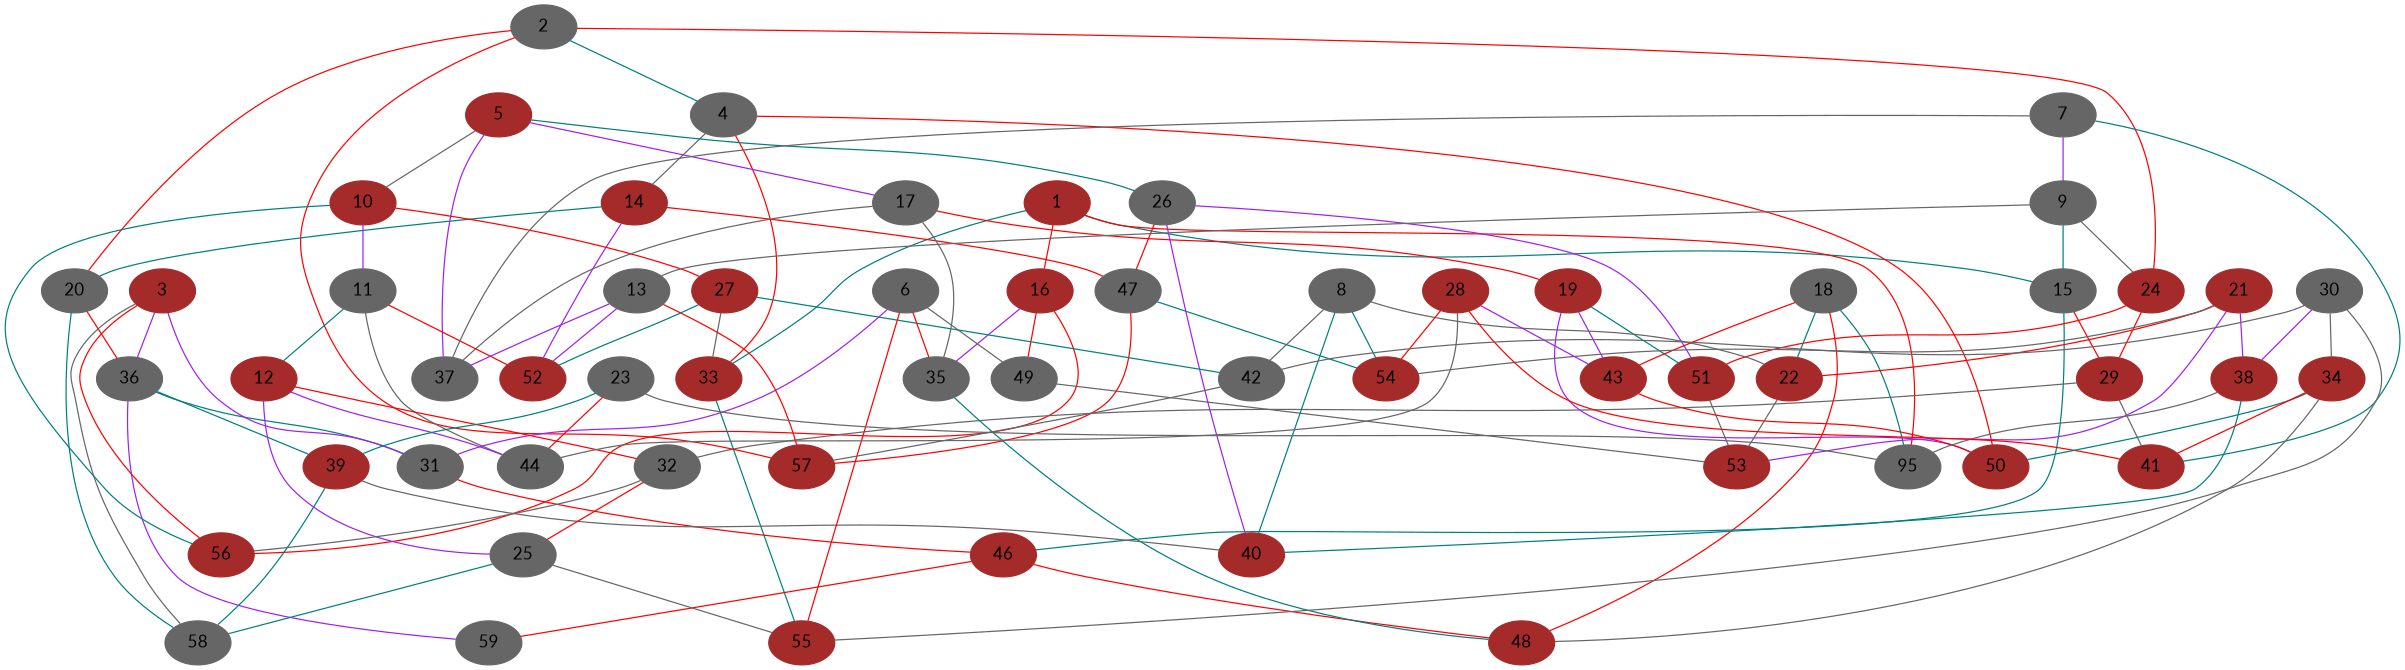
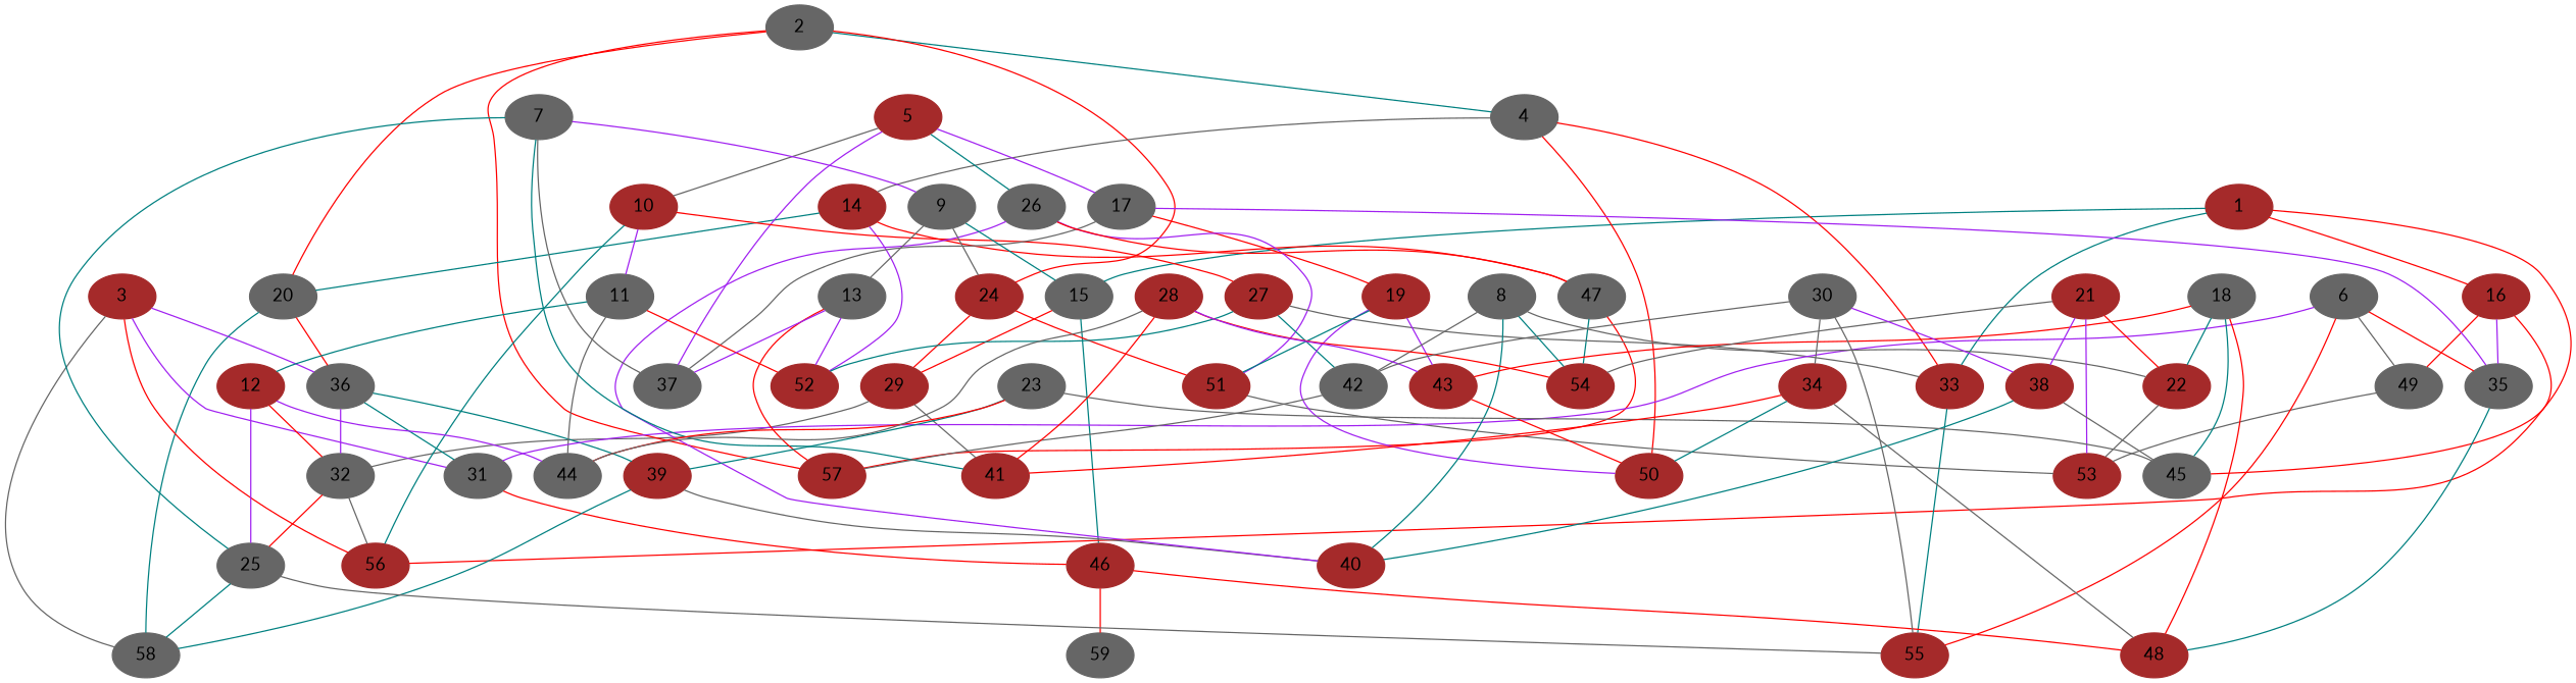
  graph {
    fontname=Lato
    node [color=brown fontname=Lato style=filled]
    edge [color=red fontname=Lato]
    15 [color=gray40]
    1
    16
    33
-   45 [color=gray40 label=95]
+   45 [color=gray40]
    29
    46
    56
    35 [color=gray40]
    49 [color=gray40]
    55
    2 [color=gray40]
    4 [color=gray40]
    20 [color=gray40]
    24
    57
    14
    50
    36 [color=gray40]
    58 [color=gray40]
    51
    31 [color=gray40]
    3
    39
    59 [color=gray40]
    52
    47 [color=gray40]
    5
    10
    17 [color=gray40]
    26 [color=gray40]
    37 [color=gray40]
    11 [color=gray40]
    27
    19
    40
    6 [color=gray40]
    48
    53
    7 [color=gray40]
    9 [color=gray40]
    25 [color=gray40]
    41
    13 [color=gray40]
    8 [color=gray40]
    22
    42 [color=gray40]
    54
    12
    44 [color=gray40]
    32 [color=gray40]
    43
    18 [color=gray40]
    21
    38
    23 [color=gray40]
    28
    30 [color=gray40]
    34
    15 -- 29
    15 -- 46 [color=teal]
    1 -- 15 [color=teal]
    1 -- 16
    1 -- 33 [color=teal]
    1 -- 45
    16 -- 56
    16 -- 35 [color=purple]
    16 -- 49
    33 -- 55 [color=teal]
    29 -- 41 [color=gray40]
    29 -- 32 [color=gray40]
    46 -- 59
    46 -- 48
    35 -- 48 [color=teal]
    49 -- 53 [color=gray40]
    2 -- 4 [color=teal]
    2 -- 20
    2 -- 24
    2 -- 57
    4 -- 33
    4 -- 14 [color=gray40]
    4 -- 50
    20 -- 36
    20 -- 58 [color=teal]
    24 -- 29
    24 -- 51
    14 -- 20 [color=teal]
    14 -- 52 [color=purple]
    14 -- 47
    36 -- 31 [color=teal]
    36 -- 39 [color=teal]
-   36 -- 59 [color=purple]
+   36 -- 32 [color=purple]
    51 -- 53 [color=gray40]
    31 -- 46
    3 -- 56
    3 -- 36 [color=purple]
    3 -- 58 [color=gray40]
    3 -- 31 [color=purple]
    39 -- 58 [color=teal]
    39 -- 40 [color=gray40]
    47 -- 57
    47 -- 54 [color=teal]
    5 -- 10 [color=gray40]
    5 -- 17 [color=purple]
    5 -- 26 [color=teal]
    5 -- 37 [color=purple]
    10 -- 56 [color=teal]
    10 -- 11 [color=purple]
    10 -- 27
-   17 -- 35 [color=gray40]
+   17 -- 35 [color=purple]
    17 -- 37 [color=gray40]
    17 -- 19
    26 -- 51 [color=purple]
    26 -- 47
    26 -- 40 [color=purple]
    11 -- 52
    11 -- 12 [color=teal]
    11 -- 44 [color=gray40]
    27 -- 33 [color=gray40]
    27 -- 52 [color=teal]
    27 -- 42 [color=teal]
    19 -- 50 [color=purple]
    19 -- 51 [color=teal]
    19 -- 43 [color=purple]
    6 -- 35
    6 -- 49 [color=gray40]
    6 -- 55
    6 -- 31 [color=purple]
    7 -- 37 [color=gray40]
    7 -- 9 [color=purple]
+   7 -- 25 [color=teal]
    7 -- 41 [color=teal]
    9 -- 15 [color=teal]
    9 -- 24 [color=gray40]
    9 -- 13 [color=gray40]
    25 -- 55 [color=gray40]
    25 -- 58 [color=teal]
    13 -- 57
    13 -- 52 [color=purple]
    13 -- 37 [color=purple]
    8 -- 40 [color=teal]
    8 -- 22 [color=gray40]
    8 -- 42 [color=gray40]
    8 -- 54 [color=teal]
    22 -- 53 [color=gray40]
    42 -- 57 [color=gray40]
    12 -- 25 [color=purple]
    12 -- 44 [color=purple]
    12 -- 32
    32 -- 56 [color=gray40]
    32 -- 25
    43 -- 50
    18 -- 45 [color=teal]
    18 -- 48
    18 -- 22 [color=teal]
    18 -- 43
    21 -- 53 [color=purple]
    21 -- 22
    21 -- 54 [color=gray40]
    21 -- 38 [color=purple]
    38 -- 45 [color=gray40]
    38 -- 40 [color=teal]
    23 -- 45 [color=gray40]
    23 -- 39 [color=teal]
    23 -- 44
    28 -- 41
    28 -- 54
    28 -- 44 [color=gray40]
    28 -- 43 [color=purple]
    30 -- 55 [color=gray40]
    30 -- 42 [color=gray40]
    30 -- 38 [color=purple]
    30 -- 34 [color=gray40]
    34 -- 50 [color=teal]
    34 -- 48 [color=gray40]
    34 -- 41
  }
